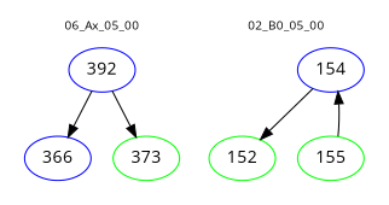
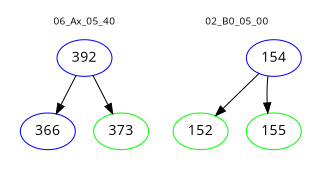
  digraph {
    fontname="Open Sans"
    node [color=blue fontname="Open Sans"]
    edge [color=black fontname="Open Sans"]
    n1 [label=392]
    n2 [label=366]
    n3 [color=green label=373]
    n4 [label=154]
    n5 [color=green label=152]
    n6 [color=green label=155]
    subgraph cluster_1 {
      color=white
      fontsize=10
-     label="06_Ax_05_00"
+     label="06_Ax_05_40"
      n1
      n2
      n3
    }
    subgraph cluster_2 {
      color=white
      fontsize=10
      label="02_B0_05_00"
      n4
      n5
      n6
    }
    n1 -> n2
    n1 -> n3
    n4 -> n5
-   n6 -> n4
+   n4 -> n6
  }
